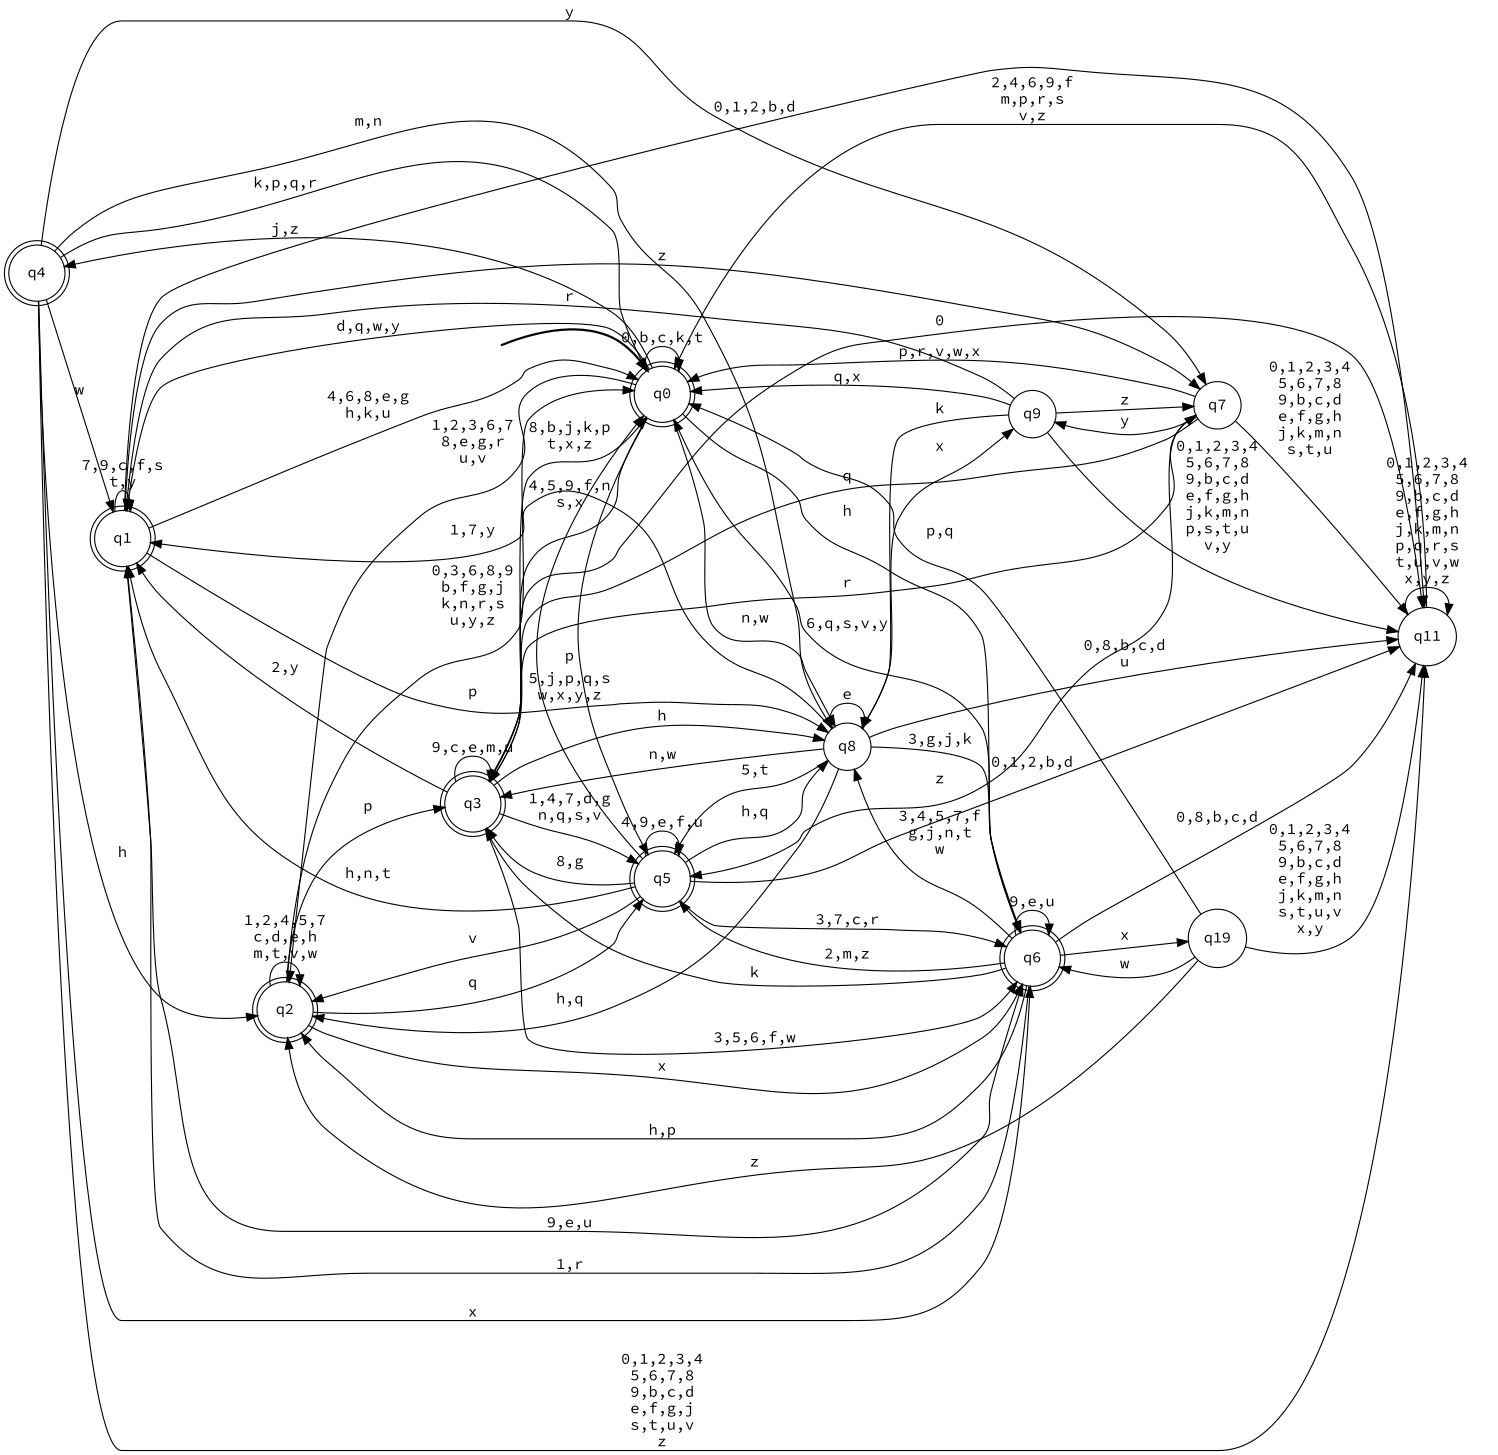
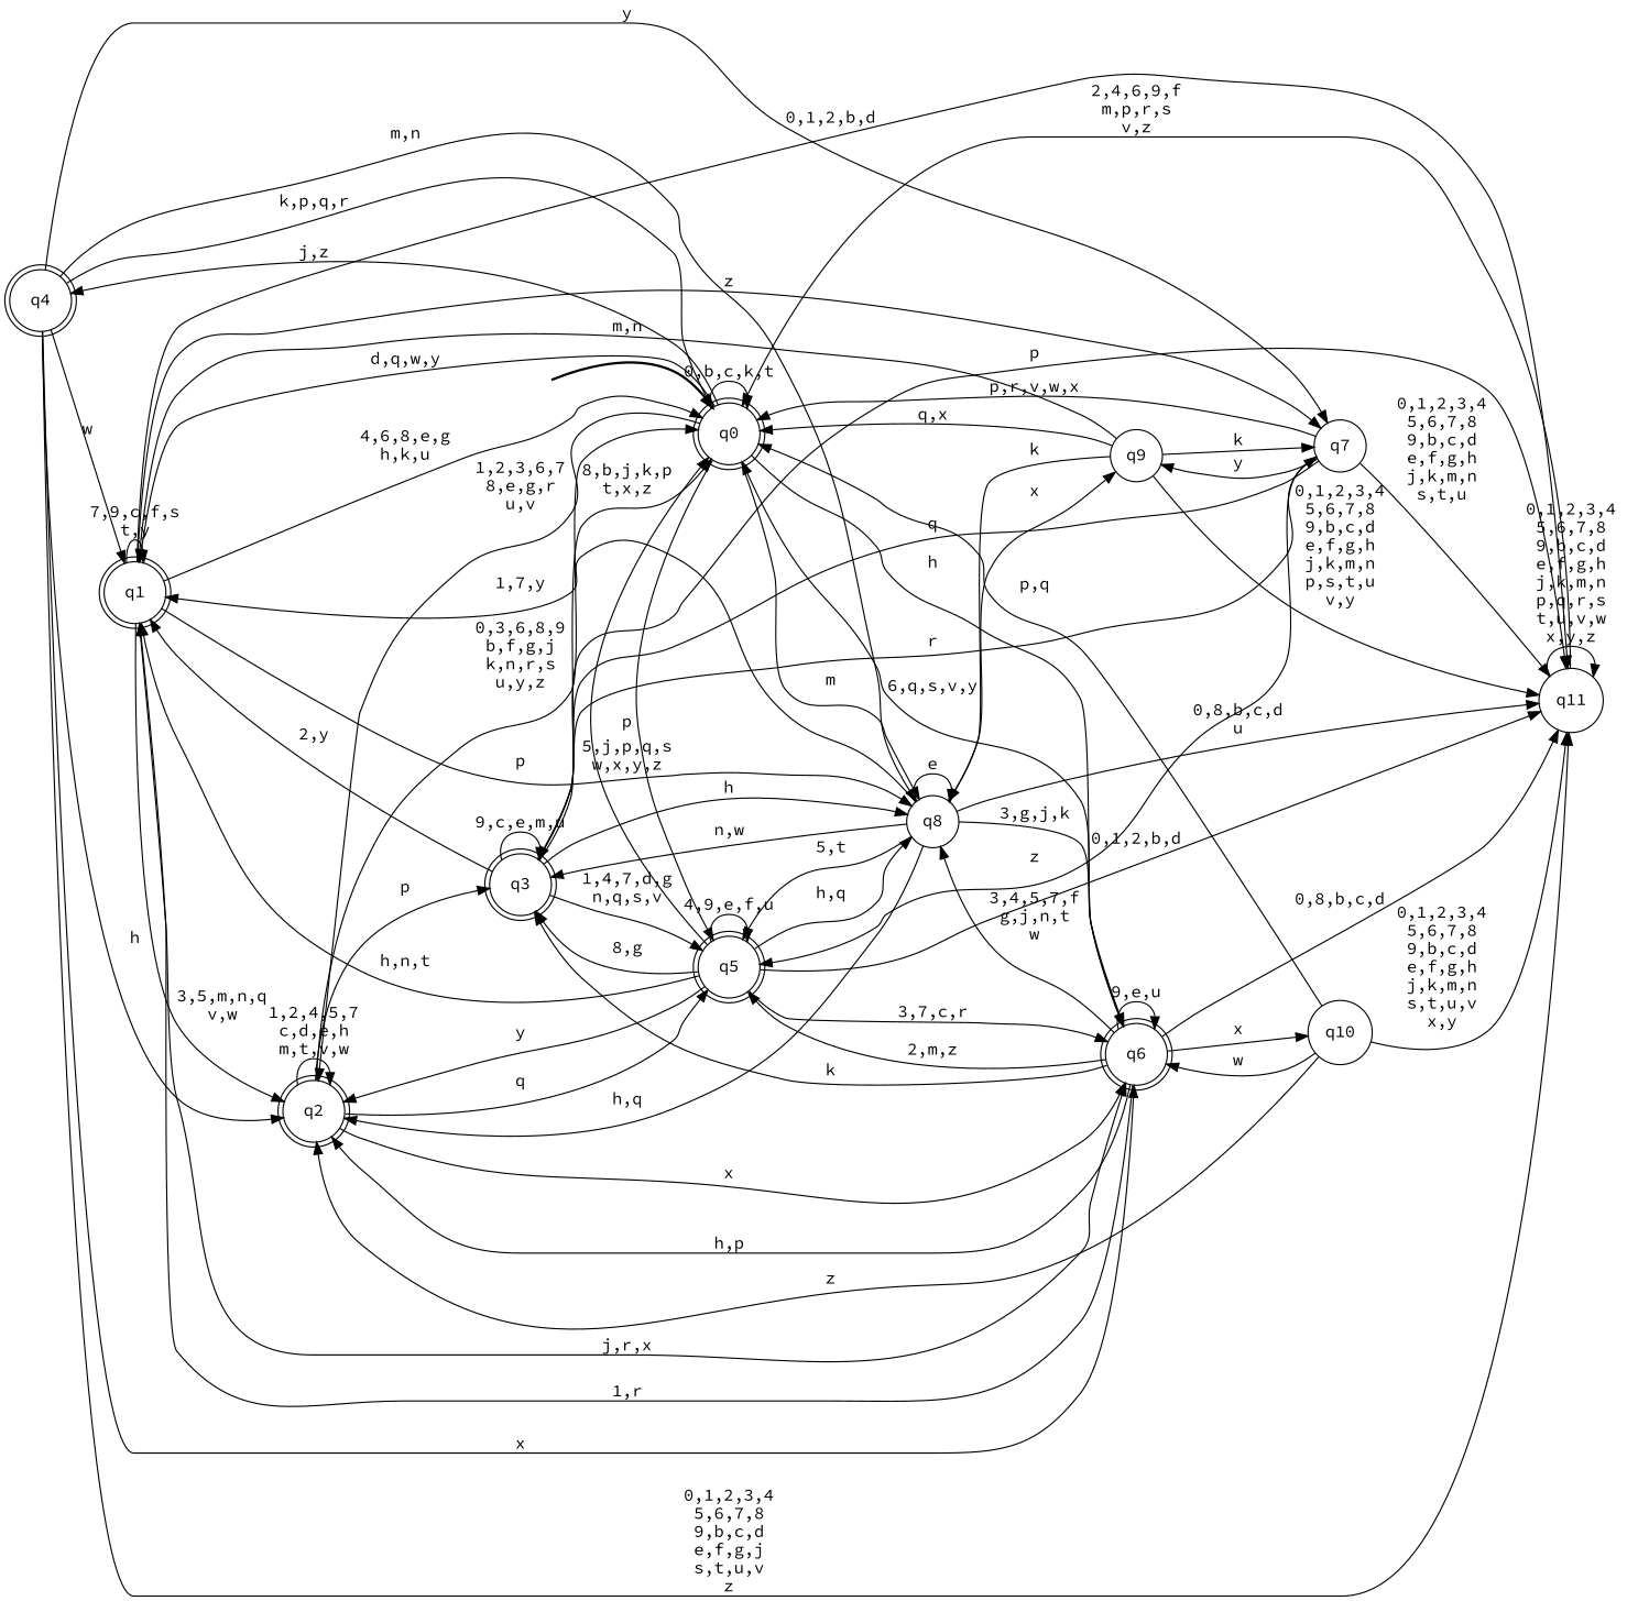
  digraph {
    fontname="Source Code Pro"
    rankdir=LR
    node [fontname="Source Code Pro" shape=doublecircle style="rounded,filled" color=black fillcolor=white]
    edge [fontname="Source Code Pro"]
    __start0 [height=0 shape=none style=invis width=0 color="" fillcolor=""]
    n2 [label=q0]
    n3 [label=q1]
    n4 [label=q2]
    n5 [label=q3]
    n6 [label=q4]
    n7 [label=q5]
    n8 [label=q6]
    n9 [label=q8 shape=circle style=filled]
    n10 [label=q7 shape=circle style=filled]
    n11 [label=q11 shape=circle style=filled]
-   n12 [label=q19 shape=circle style=filled]
+   n12 [label=q10 shape=circle style=filled]
    n13 [label=q9 shape=circle style=filled]
    subgraph cluster_1 {
      nodesep=0.15
      ranksep=0.15
      style=invis
      __start0
      n2
    }
    __start0 -> n2 [penwidth=2]
    n2 -> n2 [label="0,b,c,k,t"]
    n2 -> n3 [label="d,q,w,y"]
    n2 -> n4 [label="1,2,3,6,7\n8,e,g,r\nu,v"]
-   n2 -> n5 [label="4,5,9,f,n\ns,x"]
    n2 -> n6 [label="j,z"]
    n2 -> n7 [label=p]
    n2 -> n8 [label=h]
-   n2 -> n9 [label="n,w"]
+   n2 -> n9 [label=m]
    n3 -> n2 [label="4,6,8,e,g\nh,k,u"]
    n3 -> n3 [label="7,9,c,f,s\nt,y"]
-   n3 -> n8 [label="9,e,u"]
+   n3 -> n4 [label="3,5,m,n,q\nv,w"]
+   n3 -> n8 [label="j,r,x"]
    n3 -> n9 [label=p]
    n3 -> n10 [label=z]
    n3 -> n11 [label="0,1,2,b,d"]
    n4 -> n2 [label="0,3,6,8,9\nb,f,g,j\nk,n,r,s\nu,y,z"]
    n4 -> n4 [label="1,2,4,5,7\nc,d,e,h\nm,t,v,w"]
    n4 -> n5 [label=p]
    n4 -> n7 [label=q]
    n4 -> n8 [label=x]
    n5 -> n2 [label="8,b,j,k,p\nt,x,z"]
    n5 -> n3 [label="2,y"]
    n5 -> n5 [label="9,c,e,m,u"]
    n5 -> n7 [label="1,4,7,d,g\nn,q,s,v"]
-   n5 -> n8 [label="3,5,6,f,w"]
    n5 -> n9 [label=h]
    n5 -> n10 [label=r]
-   n5 -> n11 [label=0]
+   n5 -> n11 [label=p]
    n6 -> n2 [label="k,p,q,r"]
    n6 -> n3 [label=w]
    n6 -> n4 [label=h]
    n6 -> n8 [label=x]
    n6 -> n9 [label="m,n"]
    n6 -> n10 [label=y]
    n6 -> n11 [label="0,1,2,3,4\n5,6,7,8\n9,b,c,d\ne,f,g,j\ns,t,u,v\nz"]
    n7 -> n2 [label="5,j,p,q,s\nw,x,y,z"]
    n7 -> n3 [label="h,n,t"]
-   n7 -> n4 [label=v]
+   n7 -> n4 [label=y]
    n7 -> n5 [label="8,g"]
    n7 -> n7 [label="4,9,e,f,u"]
    n7 -> n8 [label="3,7,c,r"]
    n7 -> n9 [label="h,q"]
    n7 -> n11 [label="0,1,2,b,d"]
    n8 -> n2 [label="6,q,s,v,y"]
    n8 -> n3 [label="1,r"]
    n8 -> n4 [label="h,p"]
    n8 -> n5 [label=k]
    n8 -> n7 [label="2,m,z"]
    n8 -> n8 [label="9,e,u"]
    n8 -> n9 [label="3,4,5,7,f\ng,j,n,t\nw"]
    n8 -> n11 [label="0,8,b,c,d"]
    n8 -> n12 [label=x]
    n9 -> n3 [label="1,7,y"]
    n9 -> n4 [label="h,q"]
    n9 -> n5 [label="n,w"]
    n9 -> n7 [label="5,t"]
    n9 -> n8 [label="3,g,j,k"]
    n9 -> n9 [label=e]
    n9 -> n11 [label="0,8,b,c,d\nu"]
    n9 -> n13 [label=x]
    n10 -> n2 [label="p,r,v,w,x"]
    n10 -> n5 [label=q]
    n10 -> n7 [label=z]
    n10 -> n11 [label="0,1,2,3,4\n5,6,7,8\n9,b,c,d\ne,f,g,h\nj,k,m,n\ns,t,u"]
    n10 -> n13 [label=y]
    n11 -> n2 [label="2,4,6,9,f\nm,p,r,s\nv,z"]
    n11 -> n11 [label="0,1,2,3,4\n5,6,7,8\n9,b,c,d\ne,f,g,h\nj,k,m,n\np,q,r,s\nt,u,v,w\nx,y,z"]
    n12 -> n2 [label="p,q"]
    n12 -> n4 [label=z]
    n12 -> n8 [label=w]
    n12 -> n11 [label="0,1,2,3,4\n5,6,7,8\n9,b,c,d\ne,f,g,h\nj,k,m,n\ns,t,u,v\nx,y"]
    n13 -> n2 [label="q,x"]
-   n13 -> n3 [label=r]
+   n13 -> n3 [label="m,n"]
    n13 -> n9 [label=k]
-   n13 -> n10 [label=z]
+   n13 -> n10 [label=k]
    n13 -> n11 [label="0,1,2,3,4\n5,6,7,8\n9,b,c,d\ne,f,g,h\nj,k,m,n\np,s,t,u\nv,y"]
  }
